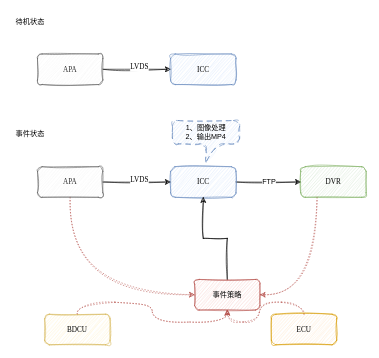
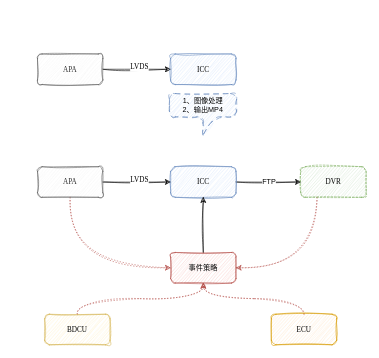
  <mxCell id="0" />
  <mxCell id="1" parent="0" />
- <mxCell id="2" value="待机状态" style="text;html=1;strokeColor=none;fillColor=none;align=center;verticalAlign=middle;whiteSpace=wrap;rounded=0;fontFamily=Comic Sans MS;" vertex="1" parent="1"><mxGeometry x="20" y="20" width="60" height="30" as="geometry" /></mxCell>
  <mxCell id="3" style="edgeStyle=orthogonalEdgeStyle;rounded=0;orthogonalLoop=1;jettySize=auto;html=1;exitX=1;exitY=0.5;exitDx=0;exitDy=0;fontFamily=Comic Sans MS;fontSize=12;fontColor=default;sketch=1;curveFitting=1;jiggle=2;" edge="1" parent="1" source="5" target="6"><mxGeometry relative="1" as="geometry" /></mxCell>
  <mxCell id="4" value="LVDS" style="edgeLabel;html=1;align=center;verticalAlign=middle;resizable=0;points=[];fontSize=12;fontFamily=Comic Sans MS;fontColor=default;" vertex="1" connectable="0" parent="3"><mxGeometry x="0.062" y="5" relative="1" as="geometry"><mxPoint y="1" as="offset" /></mxGeometry></mxCell>
  <mxCell id="5" value="APA" style="rounded=1;whiteSpace=wrap;html=1;sketch=1;curveFitting=1;jiggle=2;fillColor=#f5f5f5;fontColor=#333333;strokeColor=#666666;fontFamily=Comic Sans MS;" vertex="1" parent="1"><mxGeometry x="62" y="89" width="109" height="51" as="geometry" /></mxCell>
  <mxCell id="6" value="ICC" style="rounded=1;whiteSpace=wrap;html=1;sketch=1;curveFitting=1;jiggle=2;fillColor=#dae8fc;strokeColor=#6c8ebf;fontFamily=Comic Sans MS;" vertex="1" parent="1"><mxGeometry x="284" y="89" width="109" height="51" as="geometry" /></mxCell>
- <mxCell id="7" value="事件状态" style="text;html=1;strokeColor=none;fillColor=none;align=center;verticalAlign=middle;whiteSpace=wrap;rounded=0;fontFamily=Comic Sans MS;" vertex="1" parent="1"><mxGeometry x="20" y="208" width="60" height="30" as="geometry" /></mxCell>
  <mxCell id="8" style="edgeStyle=orthogonalEdgeStyle;rounded=0;orthogonalLoop=1;jettySize=auto;html=1;exitX=1;exitY=0.5;exitDx=0;exitDy=0;fontFamily=Comic Sans MS;fontSize=12;fontColor=default;sketch=1;curveFitting=1;jiggle=2;" edge="1" parent="1" source="11" target="14"><mxGeometry relative="1" as="geometry" /></mxCell>
  <mxCell id="9" value="LVDS" style="edgeLabel;html=1;align=center;verticalAlign=middle;resizable=0;points=[];fontSize=12;fontFamily=Comic Sans MS;fontColor=default;" vertex="1" connectable="0" parent="8"><mxGeometry x="0.062" y="5" relative="1" as="geometry"><mxPoint y="1" as="offset" /></mxGeometry></mxCell>
  <mxCell id="10" style="edgeStyle=orthogonalEdgeStyle;shape=connector;curved=1;rounded=1;sketch=1;jiggle=2;curveFitting=1;orthogonalLoop=1;jettySize=auto;html=1;exitX=0.5;exitY=1;exitDx=0;exitDy=0;entryX=0;entryY=0.5;entryDx=0;entryDy=0;labelBackgroundColor=default;strokeColor=#b85450;fontFamily=Helvetica;fontSize=12;fontColor=default;endArrow=classic;dashed=1;dashPattern=1 4;fillColor=#f8cecc;" edge="1" parent="1" source="11" target="16"><mxGeometry relative="1" as="geometry" /></mxCell>
  <mxCell id="11" value="APA" style="rounded=1;whiteSpace=wrap;html=1;sketch=1;curveFitting=1;jiggle=2;fillColor=#f5f5f5;fontColor=#333333;strokeColor=#666666;fontFamily=Comic Sans MS;" vertex="1" parent="1"><mxGeometry x="62" y="277" width="109" height="51" as="geometry" /></mxCell>
  <mxCell id="12" style="edgeStyle=orthogonalEdgeStyle;shape=connector;rounded=0;sketch=1;jiggle=2;curveFitting=1;orthogonalLoop=1;jettySize=auto;html=1;exitX=1;exitY=0.5;exitDx=0;exitDy=0;entryX=0;entryY=0.5;entryDx=0;entryDy=0;labelBackgroundColor=default;strokeColor=default;fontFamily=Comic Sans MS;fontSize=12;fontColor=default;endArrow=classic;" edge="1" parent="1" source="14" target="18"><mxGeometry relative="1" as="geometry" /></mxCell>
  <mxCell id="13" value="FTP" style="edgeLabel;html=1;align=center;verticalAlign=middle;resizable=0;points=[];fontSize=12;fontFamily=Helvetica;fontColor=default;" vertex="1" connectable="0" parent="12"><mxGeometry x="-0.259" relative="1" as="geometry"><mxPoint x="14" as="offset" /></mxGeometry></mxCell>
  <mxCell id="14" value="ICC" style="rounded=1;whiteSpace=wrap;html=1;sketch=1;curveFitting=1;jiggle=2;fillColor=#dae8fc;strokeColor=#6c8ebf;fontFamily=Comic Sans MS;" vertex="1" parent="1"><mxGeometry x="284" y="277" width="109" height="51" as="geometry" /></mxCell>
  <mxCell id="15" style="edgeStyle=orthogonalEdgeStyle;shape=connector;rounded=0;sketch=1;jiggle=2;curveFitting=1;orthogonalLoop=1;jettySize=auto;html=1;exitX=0.5;exitY=0;exitDx=0;exitDy=0;entryX=0.5;entryY=1;entryDx=0;entryDy=0;labelBackgroundColor=default;strokeColor=default;fontFamily=Comic Sans MS;fontSize=12;fontColor=default;endArrow=classic;" edge="1" parent="1" source="16" target="14"><mxGeometry relative="1" as="geometry" /></mxCell>
- <mxCell id="16" value="事件策略" style="rounded=1;whiteSpace=wrap;html=1;sketch=1;curveFitting=1;jiggle=2;fillColor=#f8cecc;strokeColor=#b85450;fontFamily=Comic Sans MS;" vertex="1" parent="1"><mxGeometry x="324" y="465" width="109" height="51" as="geometry" /></mxCell>
+ <mxCell id="16" value="事件策略" style="rounded=1;whiteSpace=wrap;html=1;sketch=1;curveFitting=1;jiggle=2;fillColor=#f8cecc;strokeColor=#b85450;fontFamily=Comic Sans MS;" vertex="1" parent="1"><mxGeometry x="284" y="420" width="109" height="51" as="geometry" /></mxCell>
  <mxCell id="17" style="edgeStyle=orthogonalEdgeStyle;shape=connector;sketch=1;jiggle=2;curveFitting=1;orthogonalLoop=1;jettySize=auto;html=1;exitX=0.25;exitY=1;exitDx=0;exitDy=0;entryX=1;entryY=0.5;entryDx=0;entryDy=0;labelBackgroundColor=default;strokeColor=#b85450;fontFamily=Helvetica;fontSize=12;fontColor=default;endArrow=classic;curved=1;dashed=1;fillColor=#f8cecc;dashPattern=1 4;" edge="1" parent="1" source="18" target="16"><mxGeometry relative="1" as="geometry" /></mxCell>
- <mxCell id="18" value="DVR" style="rounded=1;whiteSpace=wrap;html=1;sketch=1;curveFitting=1;jiggle=2;fillColor=#d5e8d4;strokeColor=#82b366;fontFamily=Comic Sans MS;" vertex="1" parent="1"><mxGeometry x="501" y="277" width="109" height="51" as="geometry" /></mxCell>
- <mxCell id="19" value="1、图像处理&lt;br&gt;2、输出MP4" style="shape=callout;whiteSpace=wrap;html=1;perimeter=calloutPerimeter;rounded=1;sketch=1;jiggle=2;curveFitting=1;strokeColor=#6c8ebf;fontFamily=Helvetica;fontSize=12;fillColor=#dae8fc;dashed=1;dashPattern=8 8;" vertex="1" parent="1"><mxGeometry x="287" y="200" width="112" height="69" as="geometry" /></mxCell>
+ <mxCell id="18" value="DVR" style="rounded=1;whiteSpace=wrap;html=1;sketch=1;curveFitting=1;jiggle=2;fillColor=#d5e8d4;strokeColor=#82b366;fontFamily=Comic Sans MS;dashed=1;" vertex="1" parent="1"><mxGeometry x="501" y="277" width="109" height="51" as="geometry" /></mxCell>
+ <mxCell id="19" value="1、图像处理&lt;br&gt;2、输出MP4" style="shape=callout;whiteSpace=wrap;html=1;perimeter=calloutPerimeter;rounded=1;sketch=1;jiggle=2;curveFitting=1;strokeColor=#6c8ebf;fontFamily=Helvetica;fontSize=12;fillColor=#dae8fc;dashed=1;dashPattern=8 8;" vertex="1" parent="1"><mxGeometry x="282" y="155" width="112" height="69" as="geometry" /></mxCell>
  <mxCell id="20" style="edgeStyle=orthogonalEdgeStyle;shape=connector;curved=1;rounded=1;sketch=1;jiggle=2;curveFitting=1;orthogonalLoop=1;jettySize=auto;html=1;exitX=0.5;exitY=0;exitDx=0;exitDy=0;entryX=0.5;entryY=1;entryDx=0;entryDy=0;labelBackgroundColor=default;strokeColor=#b85450;fontFamily=Helvetica;fontSize=12;fontColor=default;endArrow=classic;fillColor=#f8cecc;dashed=1;dashPattern=1 4;" edge="1" parent="1" source="21" target="16"><mxGeometry relative="1" as="geometry" /></mxCell>
  <mxCell id="21" value="BDCU" style="rounded=1;whiteSpace=wrap;html=1;sketch=1;curveFitting=1;jiggle=2;fillColor=#fff2cc;strokeColor=#d6b656;fontFamily=Comic Sans MS;" vertex="1" parent="1"><mxGeometry x="74" y="523" width="109" height="51" as="geometry" /></mxCell>
  <mxCell id="22" style="edgeStyle=orthogonalEdgeStyle;shape=connector;curved=1;rounded=1;sketch=1;jiggle=2;curveFitting=1;orthogonalLoop=1;jettySize=auto;html=1;exitX=0.5;exitY=0;exitDx=0;exitDy=0;entryX=0.5;entryY=1;entryDx=0;entryDy=0;labelBackgroundColor=default;strokeColor=#b85450;fontFamily=Helvetica;fontSize=12;fontColor=default;endArrow=classic;dashed=1;dashPattern=1 4;fillColor=#f8cecc;" edge="1" parent="1" source="23" target="16"><mxGeometry relative="1" as="geometry" /></mxCell>
  <mxCell id="23" value="ECU" style="rounded=1;whiteSpace=wrap;html=1;sketch=1;curveFitting=1;jiggle=2;fillColor=#ffe6cc;strokeColor=#d79b00;fontFamily=Comic Sans MS;" vertex="1" parent="1"><mxGeometry x="452" y="523" width="109" height="51" as="geometry" /></mxCell>
